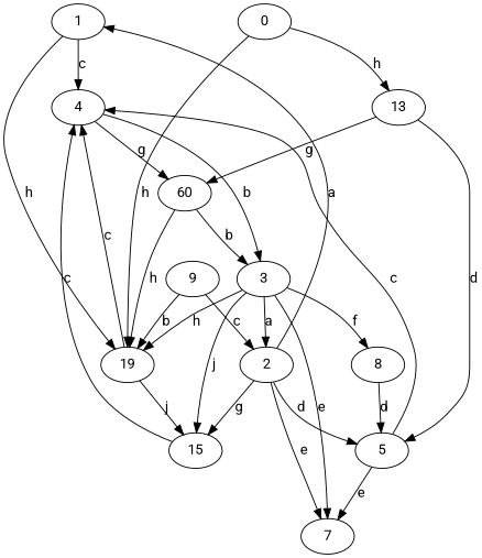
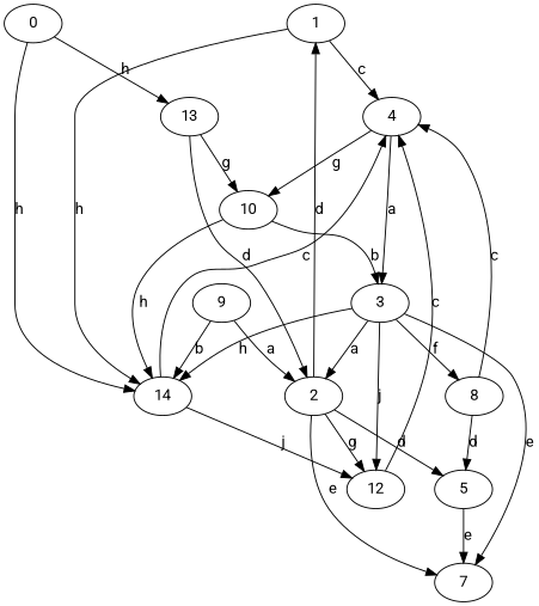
  strict digraph {
    fontname=Roboto
    node [fontname=Roboto]
    edge [fontname=Roboto]
    1
    4
-   14 [label=19]
+   14
    3
-   10 [label=60]
-   15
+   10
+   15 [label=12]
    2
    5
    7
    9
    8
    0
    13
    1 -> 4 [label=c]
    1 -> 14 [label=h]
-   4 -> 3 [label=b]
+   4 -> 3 [label=a]
    4 -> 10 [label=g]
    14 -> 4 [label=c]
    14 -> 15 [label=j]
    3 -> 14 [label=h]
    3 -> 15 [label=j]
    3 -> 2 [label=a]
    3 -> 7 [label=e]
    3 -> 8 [label=f]
    10 -> 14 [label=h]
    10 -> 3 [label=b]
    15 -> 4 [label=c]
-   2 -> 1 [label=a]
+   2 -> 1 [label=d]
    2 -> 15 [label=g]
    2 -> 5 [label=d]
    2 -> 7 [label=e]
-   5 -> 4 [label=c]
+   8 -> 4 [label=c]
    5 -> 7 [label=e]
    9 -> 14 [label=b]
-   9 -> 2 [label=c]
+   9 -> 2 [label=a]
    8 -> 5 [label=d]
    0 -> 14 [label=h]
    0 -> 13 [label=h]
    13 -> 10 [label=g]
-   13 -> 5 [label=d]
+   13 -> 2 [label=d]
  }
